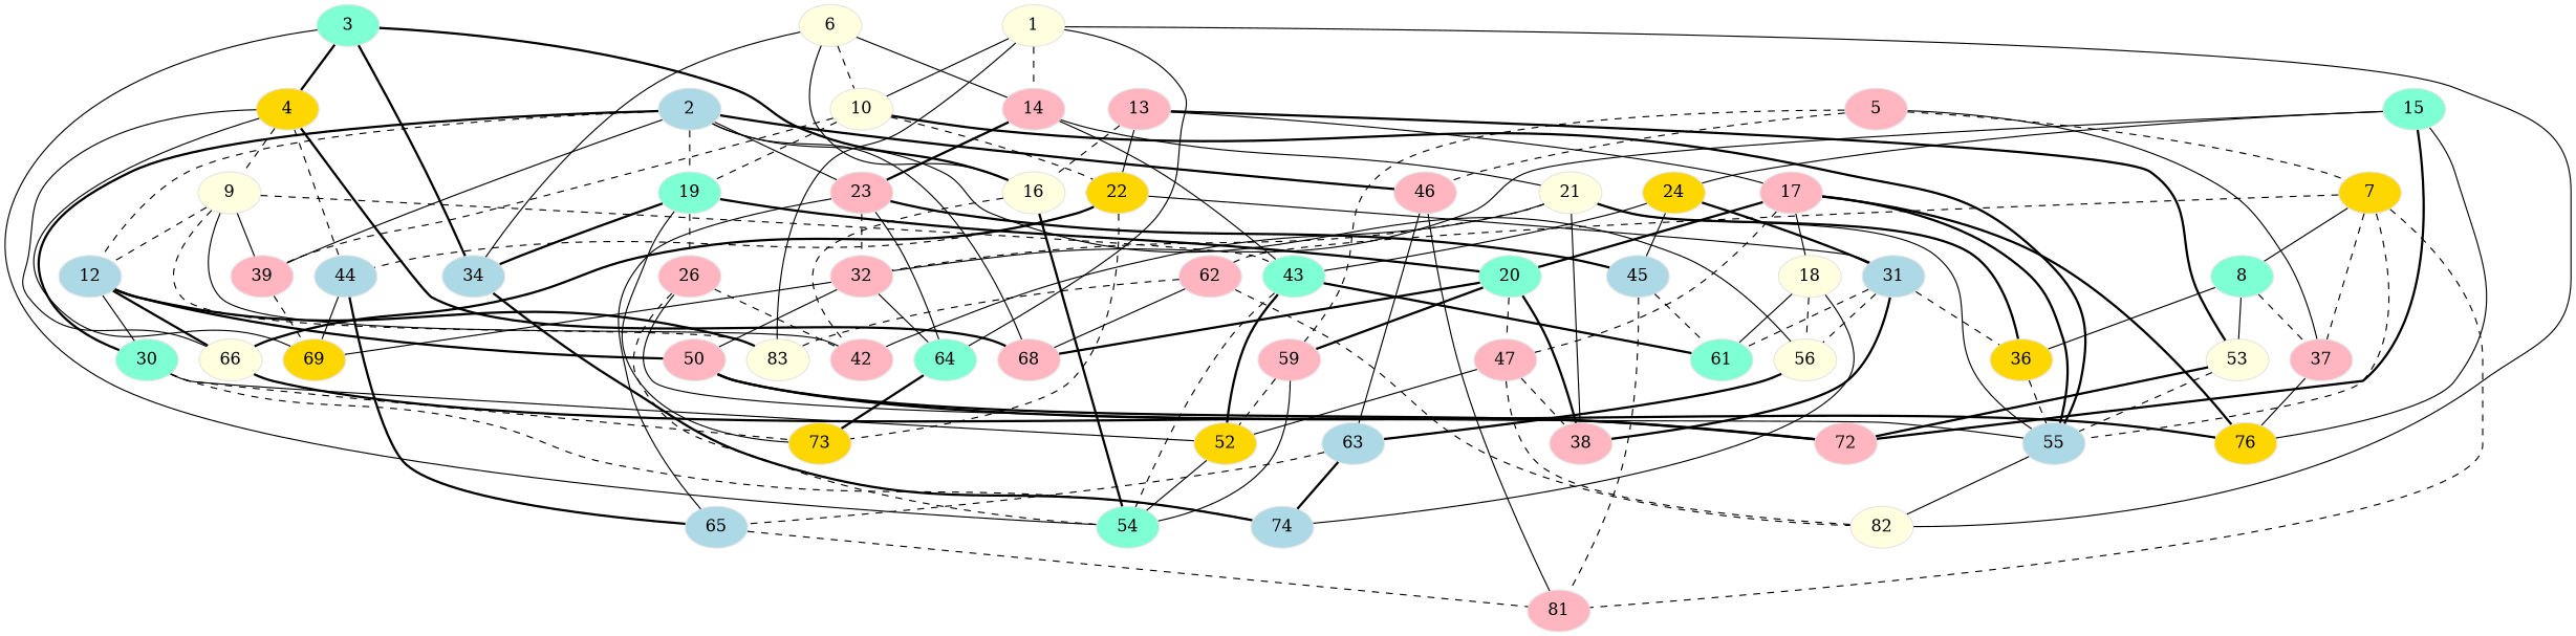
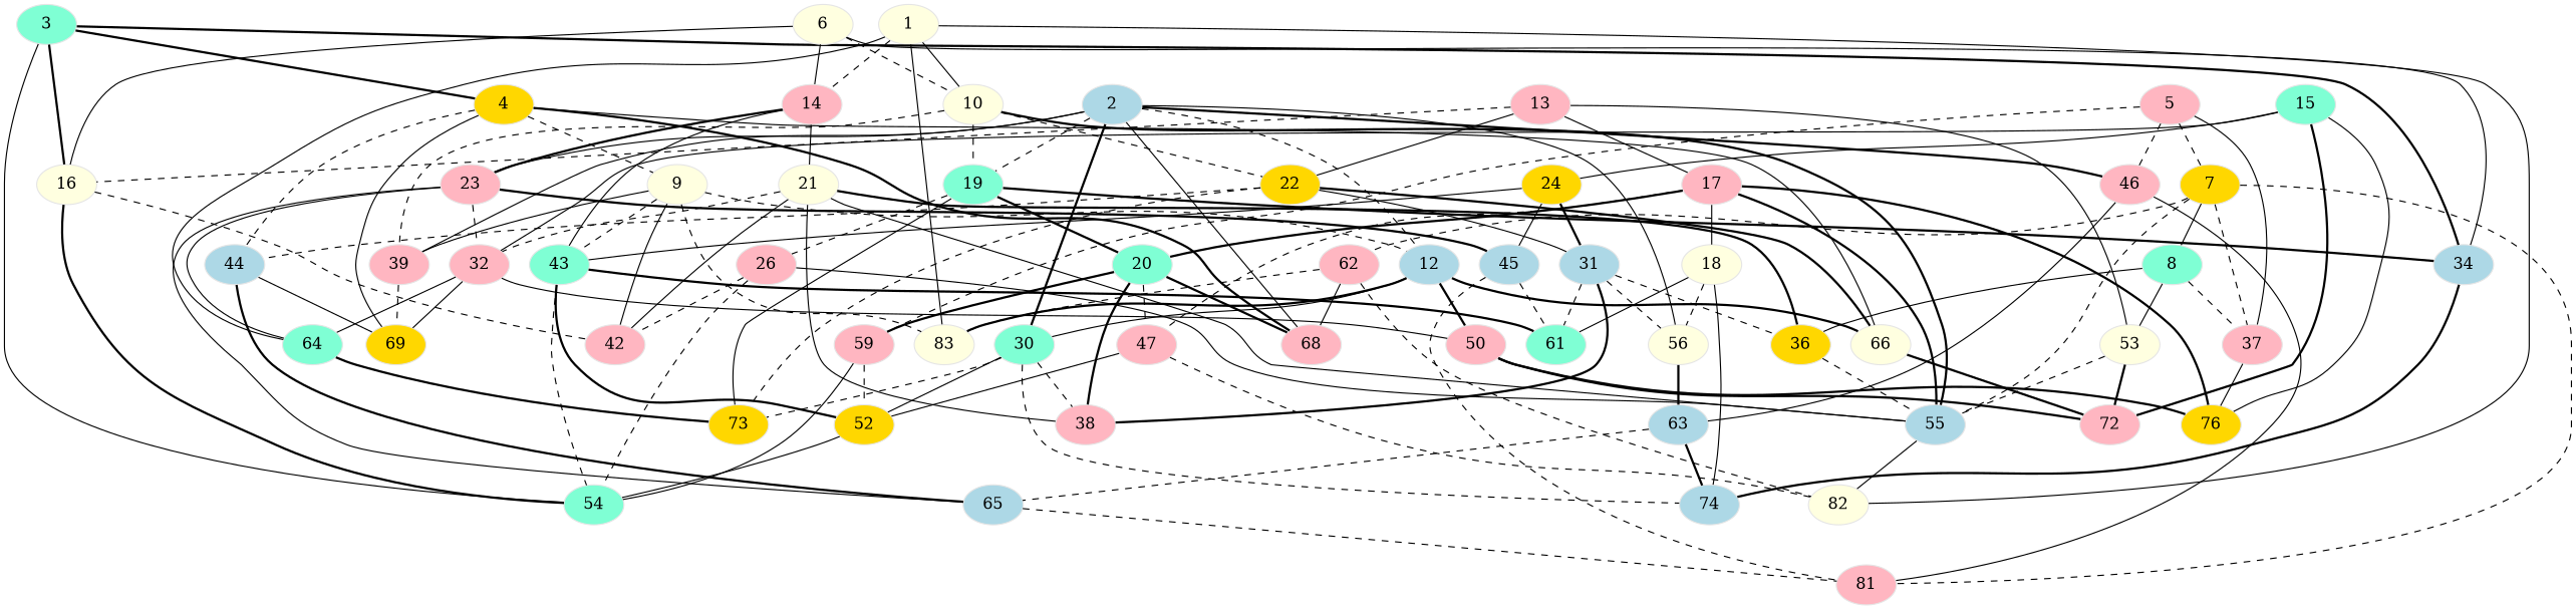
  graph {
    node [color=gray90 fillcolor=lightpink style=filled]
    edge [style=solid]
    1 [fillcolor=lightyellow super="+35"]
    10 [fillcolor=lightyellow super="+11"]
    14 [super="+75"]
    64 [fillcolor=aquamarine]
    82 [fillcolor=lightyellow]
    83 [fillcolor=lightyellow]
    19 [fillcolor=aquamarine super="+27"]
    39
    55 [fillcolor=lightblue super="+60"]
    22 [fillcolor=gold super="+78"]
    23 [super="+28"]
    43 [fillcolor=aquamarine super="+58"]
    21 [fillcolor=lightyellow super="+40"]
    73 [fillcolor=gold]
    2 [fillcolor=lightblue super="+25+84"]
    12 [fillcolor=lightblue super="+70"]
    30 [fillcolor=aquamarine super="+48"]
    46
    56 [fillcolor=lightyellow]
    68
    66 [fillcolor=lightyellow]
    50
    34 [fillcolor=lightblue]
    20 [fillcolor=aquamarine super="+71"]
    26
    32 [super="+57"]
    45 [fillcolor=lightblue]
    65 [fillcolor=lightblue]
    74 [fillcolor=lightblue]
    38
    52 [fillcolor=gold super="+76"]
    69 [fillcolor=gold]
    81
    63 [fillcolor=lightblue]
    3 [fillcolor=aquamarine super="+86"]
    4 [fillcolor=gold super="+33"]
    16 [fillcolor=lightyellow super="+51"]
    54 [fillcolor=aquamarine super="+67"]
    9 [fillcolor=lightyellow super="+59"]
    44 [fillcolor=lightblue]
    42
    72
    7 [fillcolor=gold super="+41"]
    37
    8 [fillcolor=aquamarine]
    62
    5
    n48 [label=59]
    n49 [fillcolor=gold label=76]
    6 [fillcolor=lightyellow]
    36 [fillcolor=gold]
    53 [fillcolor=lightyellow]
    61 [fillcolor=aquamarine]
    31 [fillcolor=lightblue super="+49"]
    13
    17 [super="+77"]
    18 [fillcolor=lightyellow]
    47
    15 [fillcolor=aquamarine]
    24 [fillcolor=gold]
    1 -- 10
    1 -- 14 [style=dashed weight=2]
    1 -- 64
    1 -- 82
    1 -- 83
    10 -- 19 [style=dashed]
    10 -- 39 [style=dashed]
    10 -- 55 [style=bold]
    10 -- 22 [style=dashed]
    14 -- 23 [style=bold]
    14 -- 43
    14 -- 21
    64 -- 73 [style=bold]
    19 -- 73
    19 -- 34 [style=bold]
    19 -- 20 [style=bold]
    19 -- 26 [style=dashed]
    39 -- 69 [style=dashed]
    55 -- 82
    22 -- 73 [style=dashed]
    22 -- 66 [style=bold]
    22 -- 44 [style=dashed]
    22 -- 31
    23 -- 64
    23 -- 32 [style=dashed]
    23 -- 45 [style=bold]
    23 -- 65
    43 -- 52 [style=bold]
    43 -- 54 [style=dashed]
    43 -- 61 [style=bold]
    21 -- 55
    21 -- 32 [style=dashed]
    21 -- 38
    21 -- 42
    21 -- 36 [style=bold]
    2 -- 19 [style=dashed]
    2 -- 39
    2 -- 23
    2 -- 12 [style=dashed]
    2 -- 30 [style=bold]
    2 -- 46 [style=bold]
    2 -- 56
    2 -- 68
    12 -- 83 [style=bold]
    12 -- 30
    12 -- 66 [style=bold]
    12 -- 50 [style=bold]
    30 -- 73 [style=dashed]
    30 -- 74 [style=dashed]
-   47 -- 38 [style=dashed]
+   30 -- 38 [style=dashed]
    30 -- 52
    46 -- 81
    46 -- 63
    56 -- 63 [style=bold]
    66 -- 72 [style=bold]
    50 -- 72 [style=bold]
    50 -- n49 [style=bold]
    34 -- 74 [style=bold]
    20 -- 68 [style=bold]
    20 -- 38 [style=bold]
    20 -- n48 [style=bold]
    20 -- 47 [style=dashed]
    26 -- 55
    26 -- 54 [style=dashed]
    26 -- 42 [style=dashed]
    32 -- 64
    32 -- 50
    32 -- 69
    45 -- 81 [style=dashed]
    45 -- 61 [style=dashed]
    65 -- 81 [style=dashed]
    52 -- 54 [weight=2]
    63 -- 65 [style=dashed]
    63 -- 74 [style=bold]
    3 -- 34 [style=bold]
    3 -- 4 [style=bold]
    3 -- 16 [style=bold weight=2]
    3 -- 54 [weight=2]
    4 -- 68 [style=bold]
    4 -- 66
    4 -- 69
    4 -- 9 [style=dashed]
    4 -- 44 [style=dashed]
    16 -- 54 [style=bold]
    16 -- 42 [style=dashed]
    9 -- 83 [style=dashed]
    9 -- 39
    9 -- 43 [style=dashed]
    9 -- 12 [style=dashed]
    9 -- 42
    44 -- 65 [style=bold]
    44 -- 69
    7 -- 55 [style=dashed]
    7 -- 81 [style=dashed]
    7 -- 37 [style=dashed]
    7 -- 8
    7 -- 62 [style=dashed]
    37 -- n49
    8 -- 37 [style=dashed]
    8 -- 36
    8 -- 53
    62 -- 82 [style=dashed]
    62 -- 83 [style=dashed]
    62 -- 68
    5 -- 46 [style=dashed]
    5 -- 7 [style=dashed]
    5 -- 37
    5 -- n48 [style=dashed]
    n48 -- 52 [style=dashed]
    n48 -- 54
    6 -- 10 [style=dashed]
    6 -- 14
    6 -- 34
    6 -- 16
    36 -- 55 [style=dashed]
    53 -- 55 [style=dashed]
    53 -- 72 [style=bold]
    31 -- 56 [style=dashed]
    31 -- 38 [style=bold]
    31 -- 36 [style=dashed]
    31 -- 61 [style=dashed]
    13 -- 22
    13 -- 16 [style=dashed]
-   13 -- 53 [style=bold]
+   13 -- 53
    13 -- 17
    17 -- 55 [style=bold]
    17 -- 20 [style=bold]
    17 -- n49 [style=bold]
    17 -- 18
    17 -- 47 [style=dashed]
    18 -- 56 [style=dashed]
    18 -- 74
    18 -- 61
    47 -- 82 [style=dashed]
    47 -- 52
    15 -- 32
    15 -- 72 [style=bold]
    15 -- n49
    15 -- 24
    24 -- 43
    24 -- 45
    24 -- 31 [style=bold]
  }
